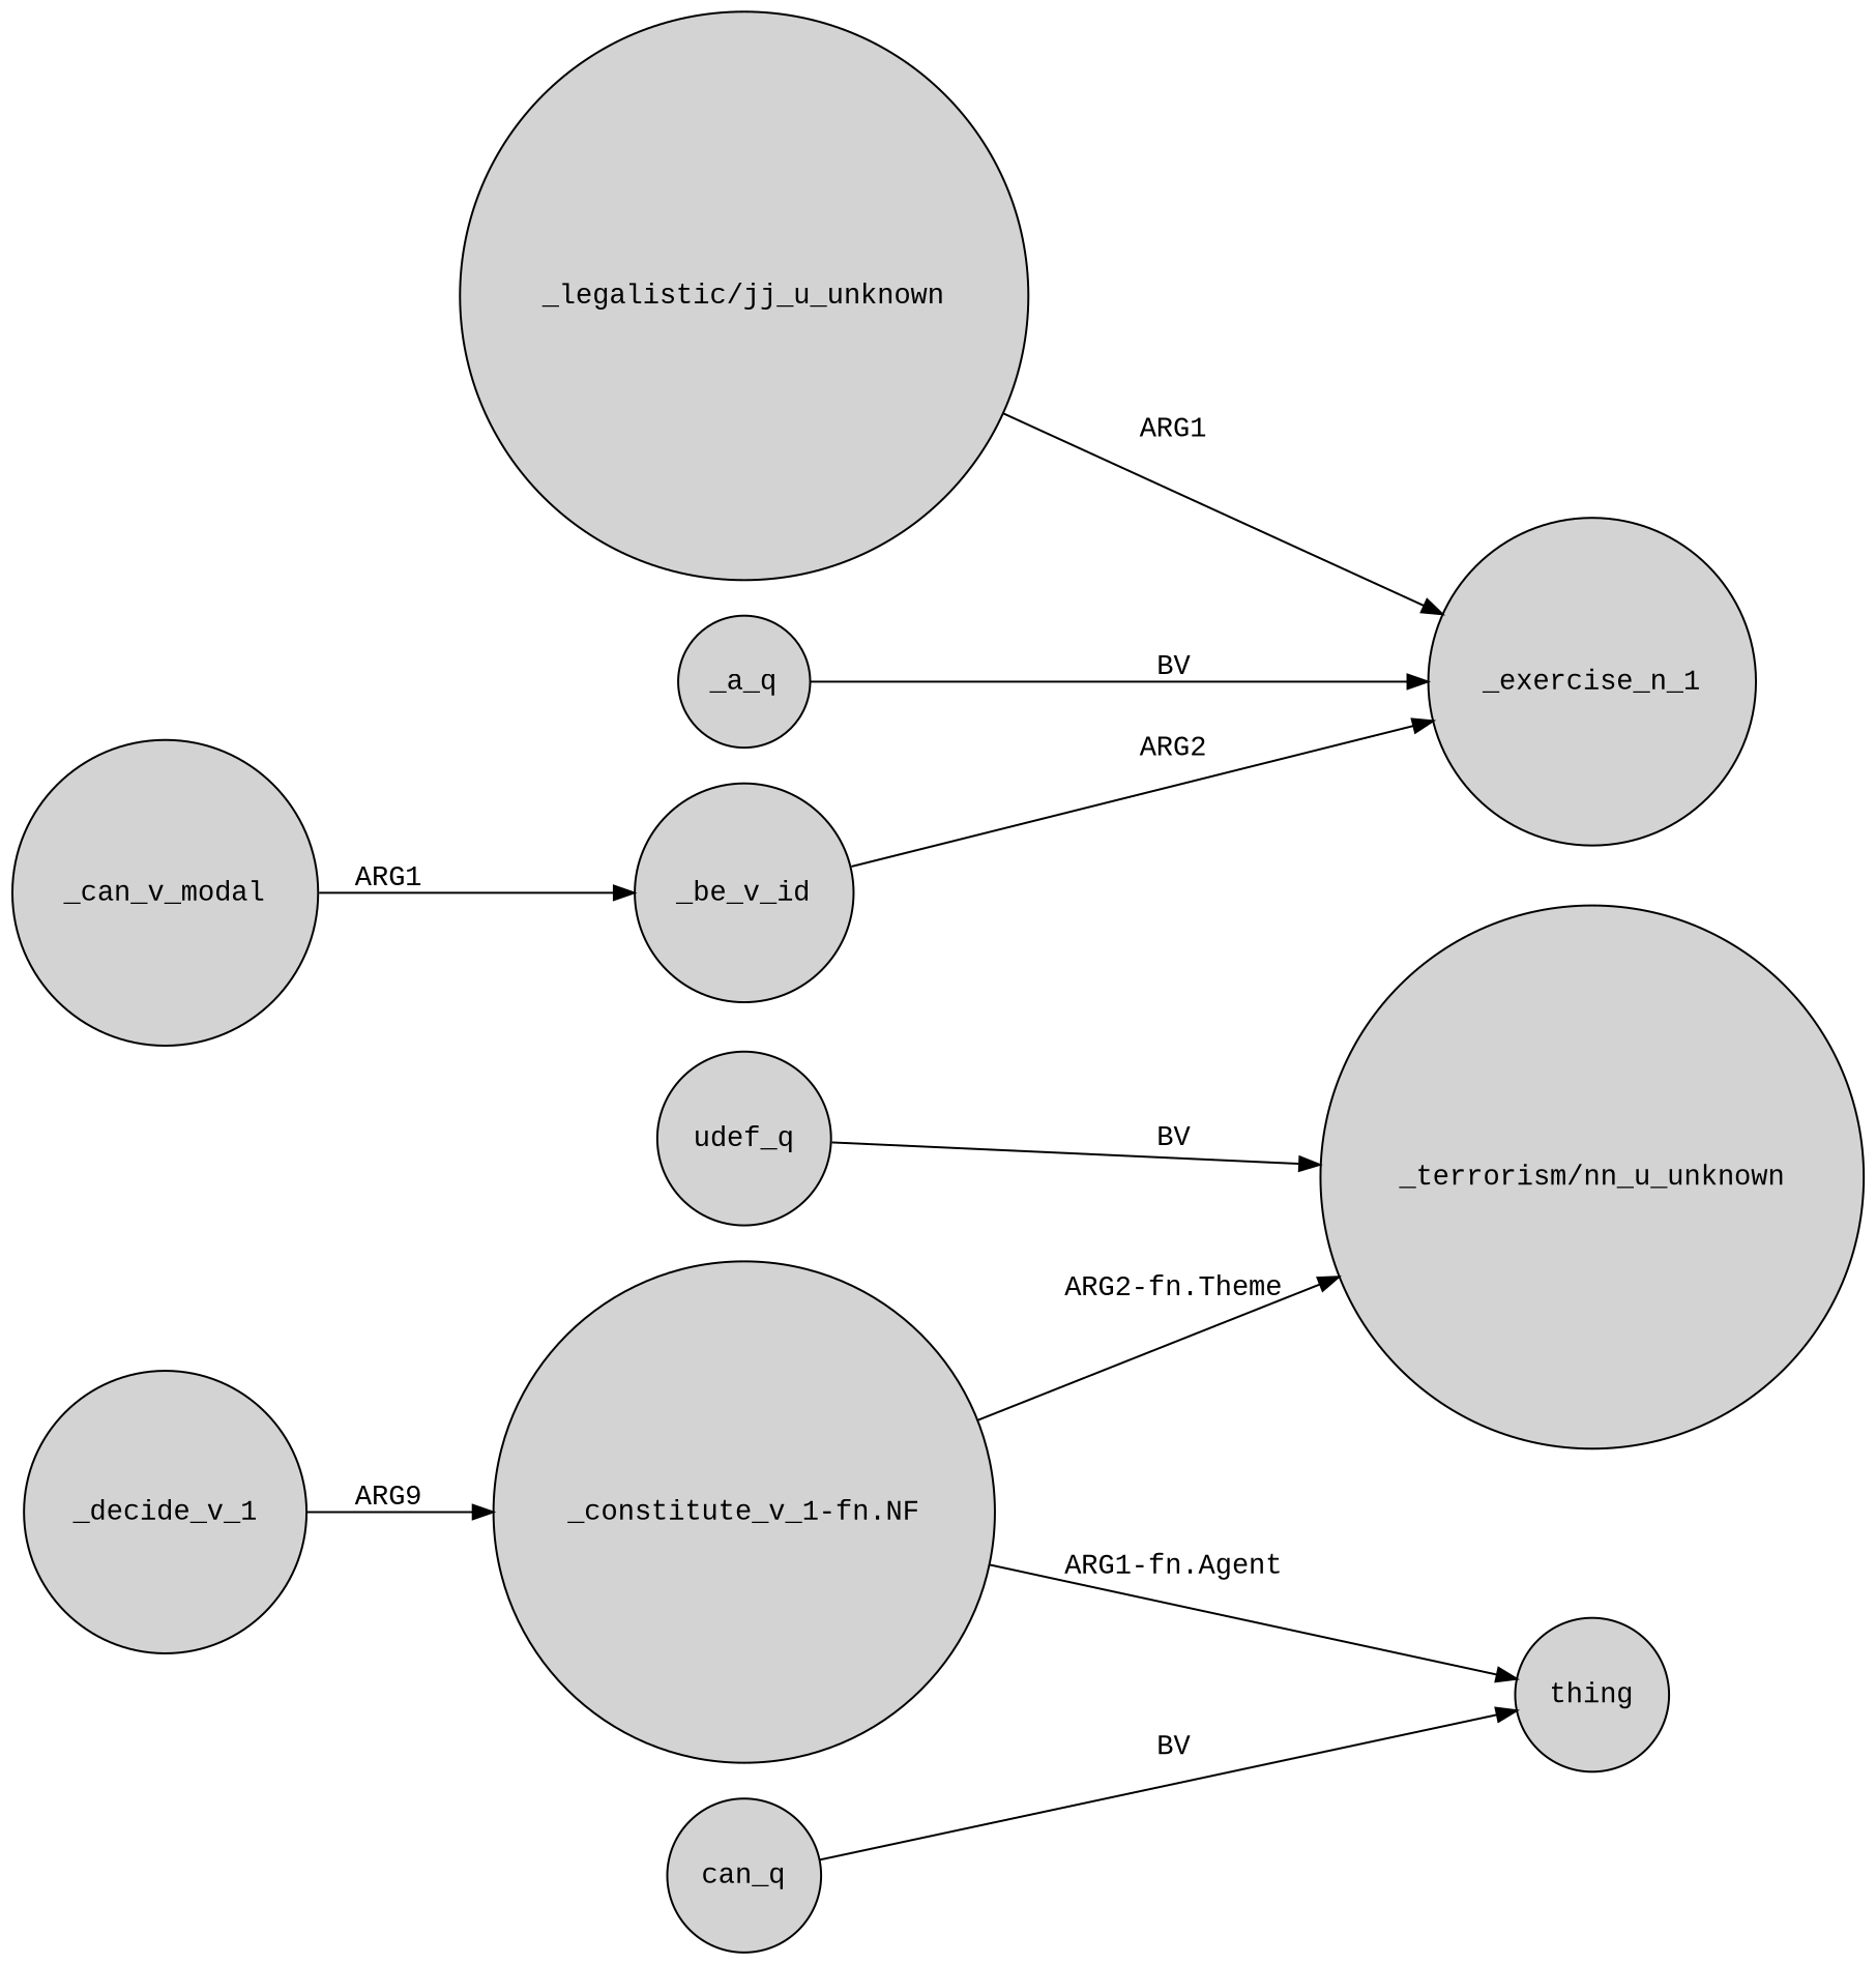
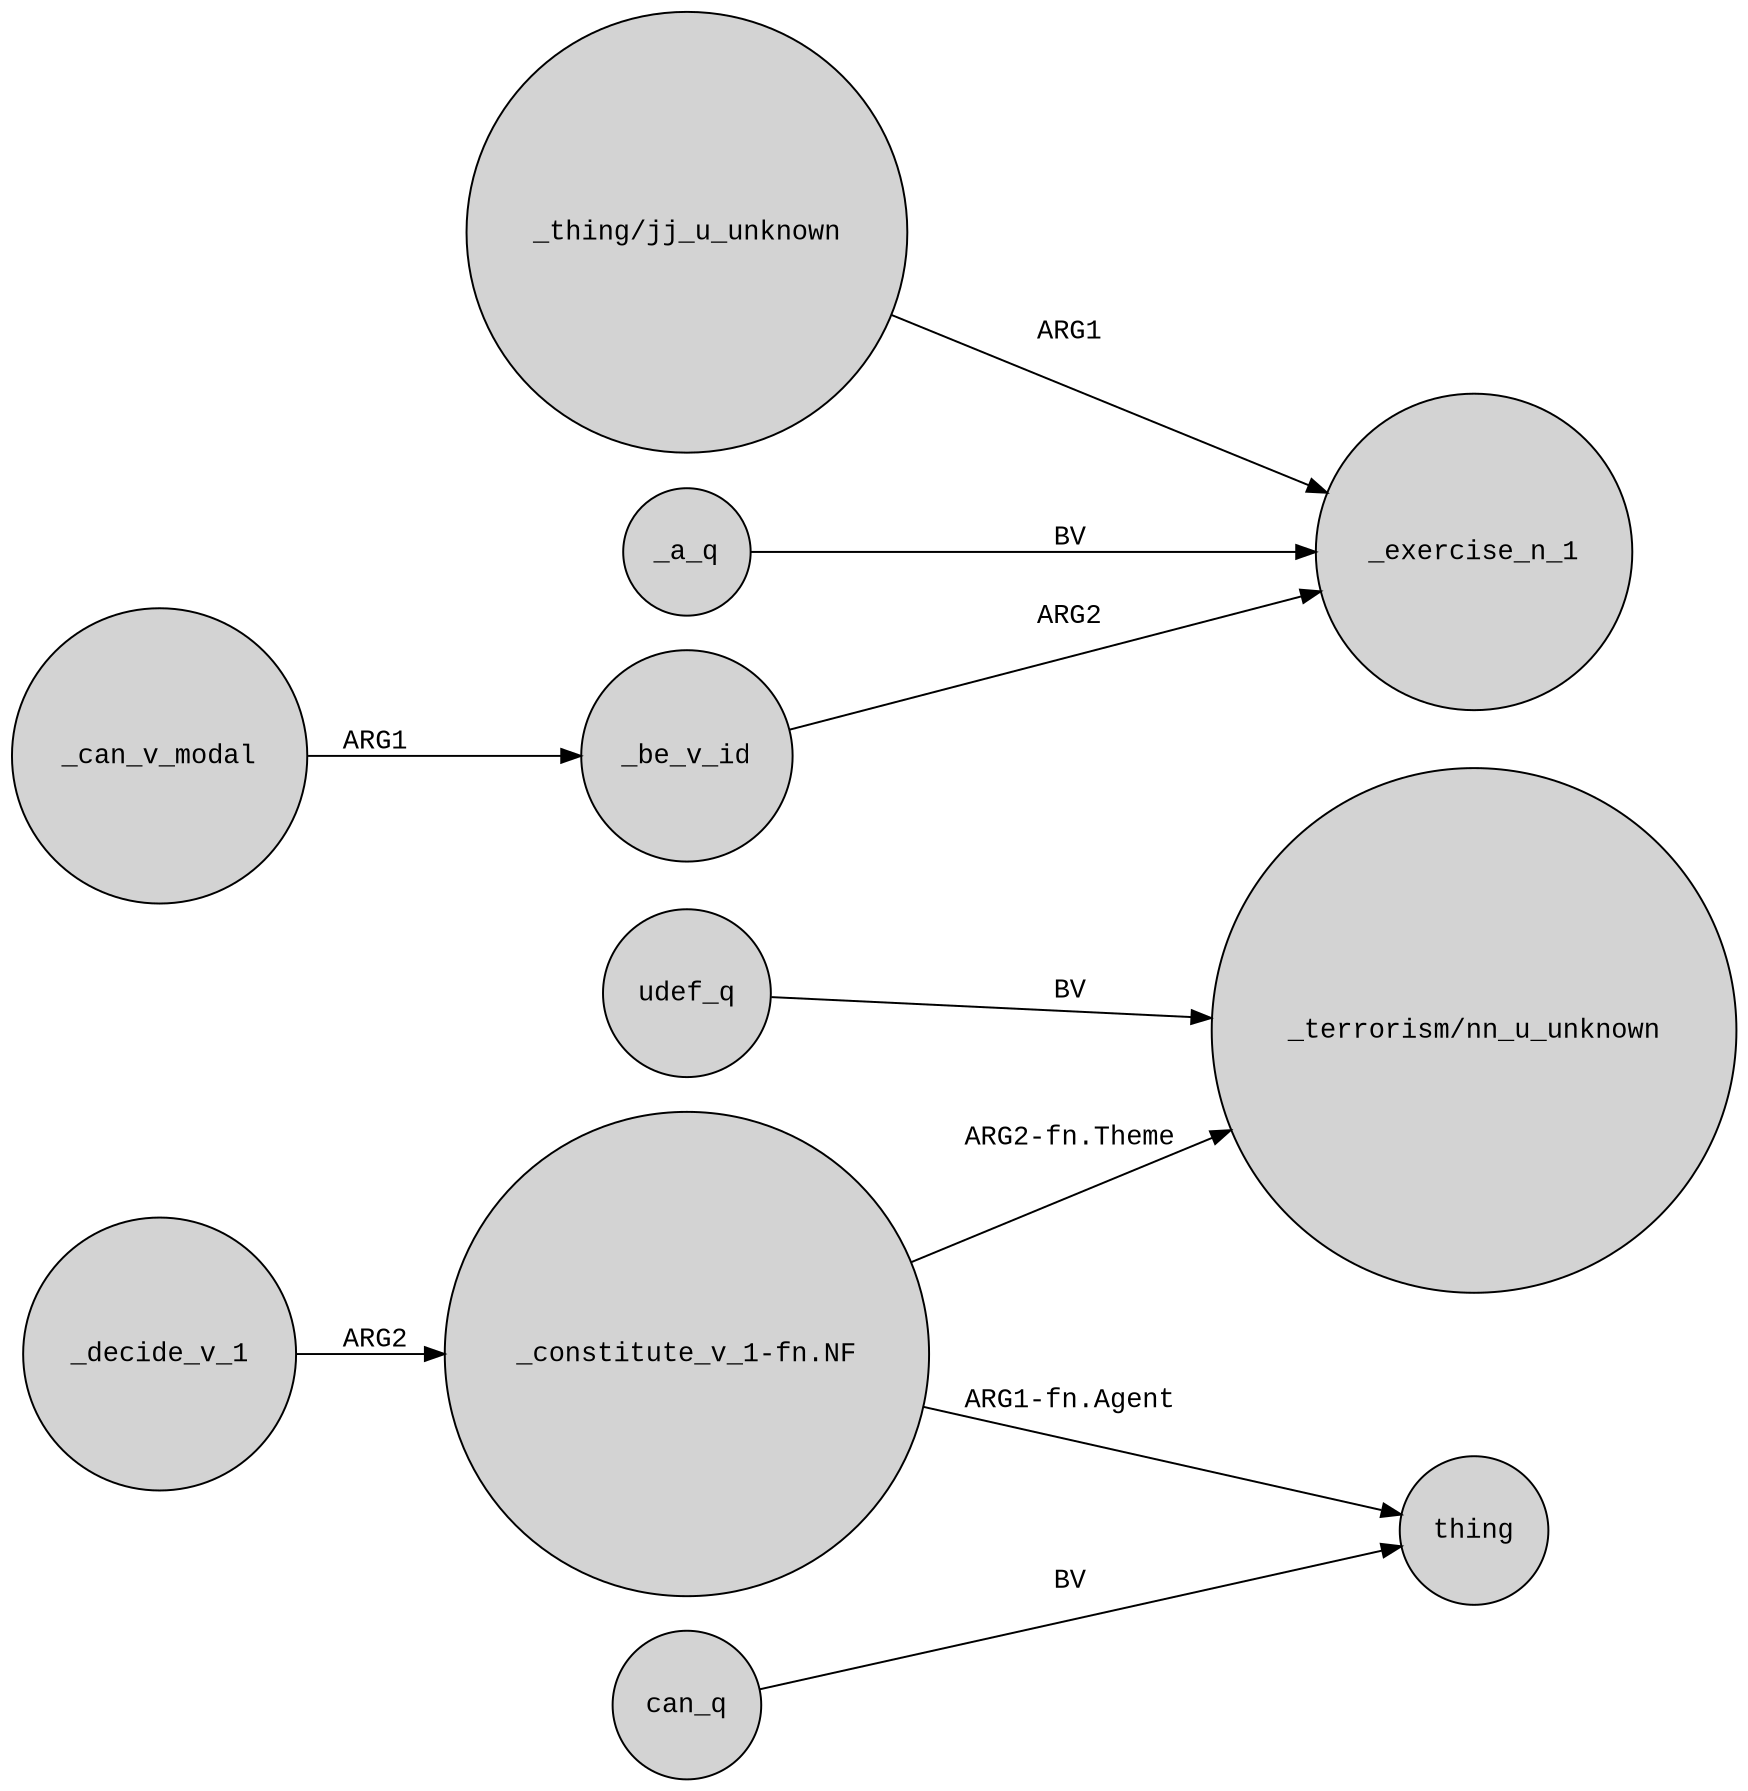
  digraph {
    fontname="Liberation Mono"
    rankdir=LR
    node [fontname="Liberation Mono" shape=circle style=filled]
    edge [fontname="Liberation Mono"]
    "_constitute_v_1-fn.NF"
    "_terrorism/nn_u_unknown"
    thing
    _decide_v_1
    _be_v_id
    _exercise_n_1
-   "_legalistic/jj_u_unknown"
+   "_legalistic/jj_u_unknown" [label="_thing/jj_u_unknown"]
    udef_q
    _a_q
    n10 [label=can_q]
    _can_v_modal
    "_constitute_v_1-fn.NF" -> "_terrorism/nn_u_unknown" [label="ARG2-fn.Theme"]
    "_constitute_v_1-fn.NF" -> thing [label="ARG1-fn.Agent"]
-   _decide_v_1 -> "_constitute_v_1-fn.NF" [label=ARG9]
+   _decide_v_1 -> "_constitute_v_1-fn.NF" [label=ARG2]
    _be_v_id -> _exercise_n_1 [label=ARG2]
    "_legalistic/jj_u_unknown" -> _exercise_n_1 [label=ARG1]
    udef_q -> "_terrorism/nn_u_unknown" [label=BV]
    _a_q -> _exercise_n_1 [label=BV]
    n10 -> thing [label=BV]
    _can_v_modal -> _be_v_id [label=ARG1]
  }
